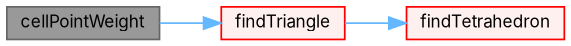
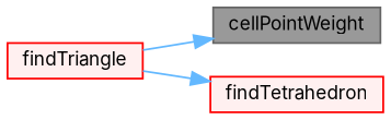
  digraph {
    fontname=Inter
    rankdir=LR
    node [color=red fillcolor="#FFF0F0" fontname=Inter fontsize=10 shape=box style=filled]
    edge [color=steelblue1 fontname=Inter fontsize=10 labelfontname=Helvetica labelfontsize=10 style=solid]
    n1 [color=gray40 fillcolor=grey60 fontcolor=black height=0.2 label=cellPointWeight width=0.4]
    n2 [height=0.2 label=findTriangle width=0.4]
    n3 [height=0.2 label=findTetrahedron width=0.4]
-   n1 -> n2
+   n2 -> n1
    n2 -> n3
  }
